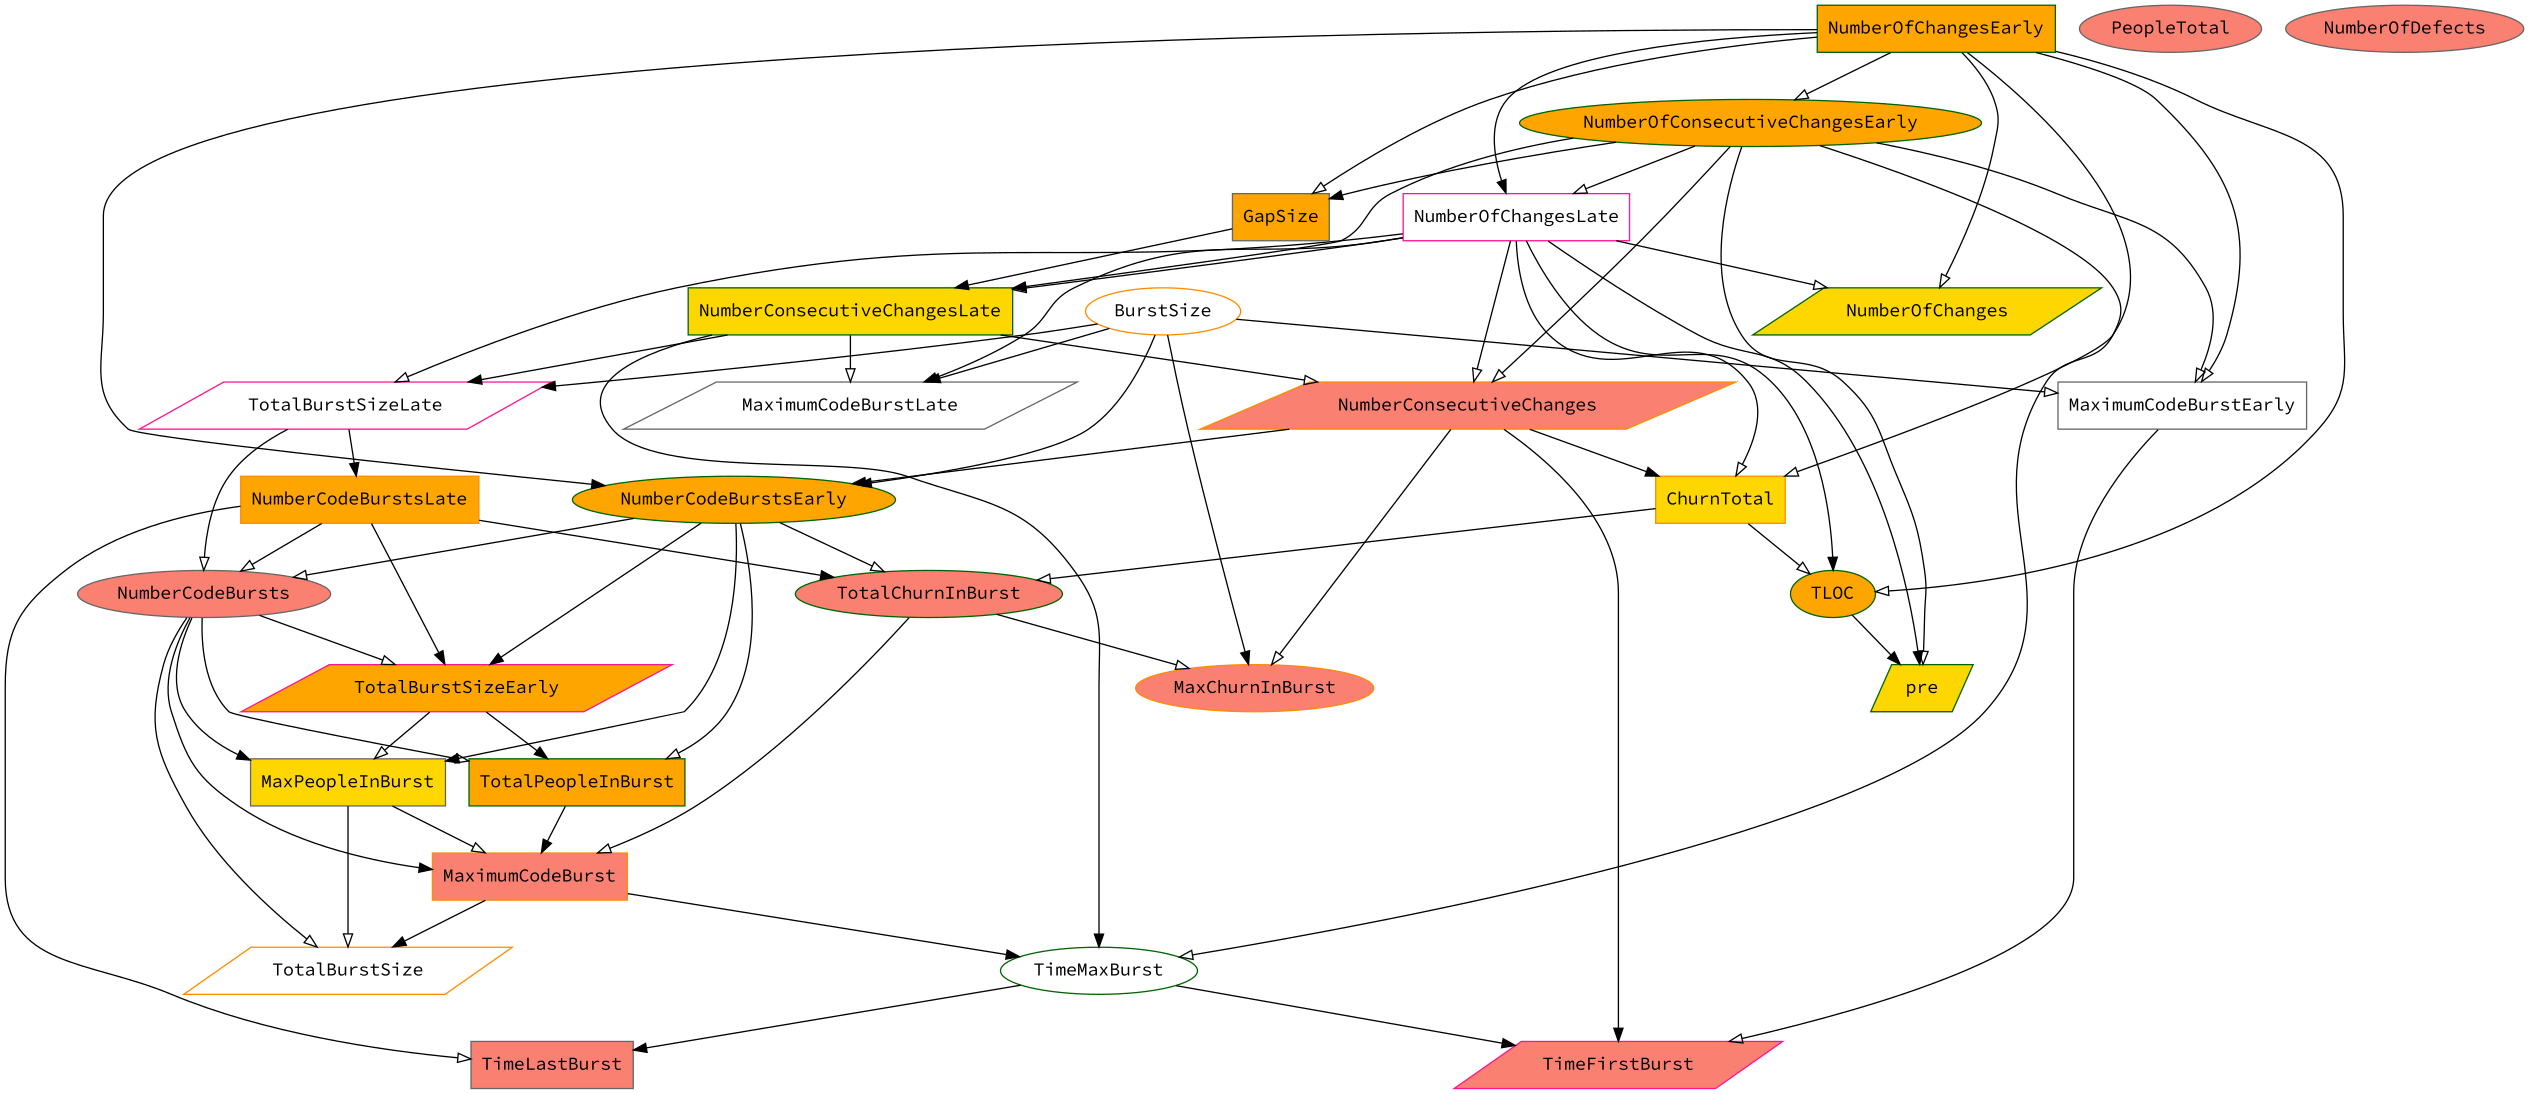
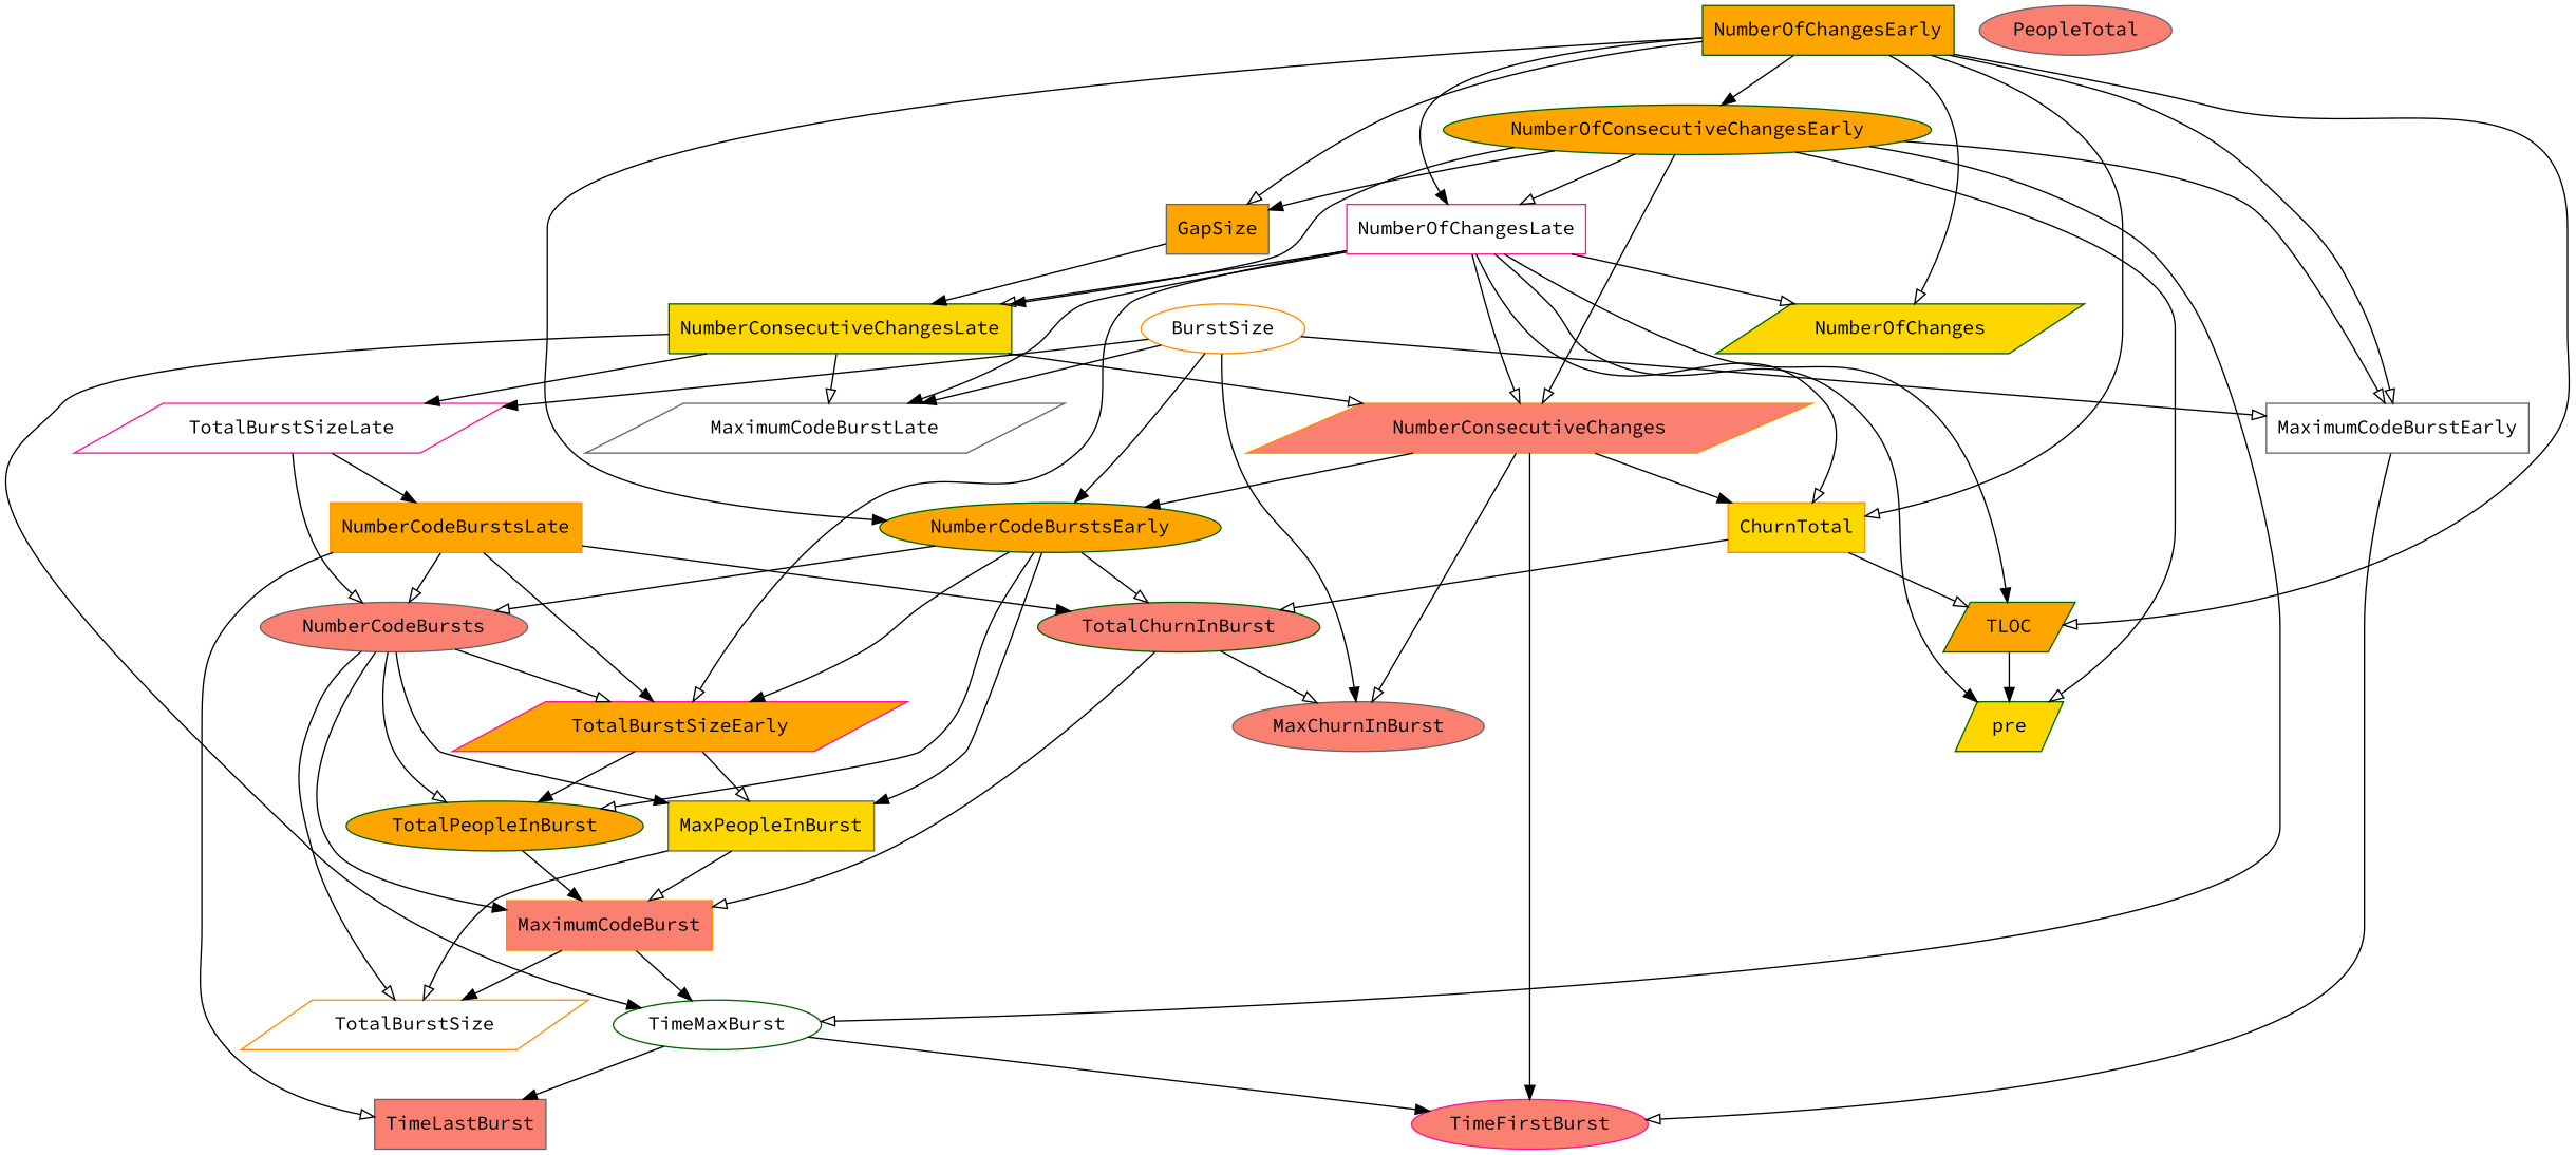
  digraph {
    fontname="Source Code Pro"
    node [color=darkgreen fillcolor=salmon fontname="Source Code Pro" shape=box style=filled]
    edge [arrowhead=onormal fontname="Source Code Pro"]
-   TotalPeopleInBurst [fillcolor=orange]
+   TotalPeopleInBurst [fillcolor=orange shape=ellipse]
    MaximumCodeBurst [color=darkorange]
    TotalBurstSize [color=darkorange fillcolor=white shape=parallelogram]
    TimeMaxBurst [fillcolor=white shape=ellipse]
    MaxPeopleInBurst [color=gray40 fillcolor=gold]
    TotalBurstSizeLate [color=deeppink fillcolor=white shape=parallelogram]
    NumberCodeBurstsLate [color=darkorange fillcolor=orange]
    NumberCodeBursts [color=gray40 shape=ellipse]
    TotalChurnInBurst [shape=ellipse]
    TotalBurstSizeEarly [color=deeppink fillcolor=orange shape=parallelogram]
    TimeLastBurst [color=gray40]
-   MaxChurnInBurst [color=darkorange shape=ellipse]
+   MaxChurnInBurst [color=gray40 shape=ellipse]
    NumberOfChangesLate [color=deeppink fillcolor=white]
    MaximumCodeBurstLate [color=gray40 fillcolor=white shape=parallelogram]
    NumberOfChanges [fillcolor=gold shape=parallelogram]
    ChurnTotal [color=darkorange fillcolor=gold]
    NumberConsecutiveChangesLate [fillcolor=gold]
    NumberConsecutiveChanges [color=darkorange shape=parallelogram]
    pre [fillcolor=gold shape=parallelogram]
-   TLOC [fillcolor=orange shape=ellipse]
+   TLOC [fillcolor=orange shape=parallelogram]
    NumberCodeBurstsEarly [fillcolor=orange shape=ellipse]
-   TimeFirstBurst [color=deeppink shape=parallelogram]
+   TimeFirstBurst [color=deeppink shape=ellipse]
    NumberOfChangesEarly [fillcolor=orange]
    MaximumCodeBurstEarly [color=gray40 fillcolor=white]
    NumberOfConsecutiveChangesEarly [fillcolor=orange shape=ellipse]
    GapSize [color=gray40 fillcolor=orange]
    PeopleTotal [color=gray40 shape=ellipse]
-   NumberOfDefects [color=gray40 shape=ellipse]
    BurstSize [color=darkorange fillcolor=white shape=ellipse]
    TotalPeopleInBurst -> MaximumCodeBurst [arrowhead=normal]
    MaximumCodeBurst -> TotalBurstSize [arrowhead=normal]
    MaximumCodeBurst -> TimeMaxBurst [arrowhead=normal]
    TimeMaxBurst -> TimeLastBurst [arrowhead=normal]
    TimeMaxBurst -> TimeFirstBurst [arrowhead=normal]
    MaxPeopleInBurst -> MaximumCodeBurst
    MaxPeopleInBurst -> TotalBurstSize
    TotalBurstSizeLate -> NumberCodeBurstsLate [arrowhead=normal]
    TotalBurstSizeLate -> NumberCodeBursts
    NumberCodeBurstsLate -> NumberCodeBursts
    NumberCodeBurstsLate -> TotalChurnInBurst [arrowhead=normal]
    NumberCodeBurstsLate -> TotalBurstSizeEarly [arrowhead=normal]
    NumberCodeBurstsLate -> TimeLastBurst
    NumberCodeBursts -> TotalPeopleInBurst
    NumberCodeBursts -> MaximumCodeBurst [arrowhead=normal]
    NumberCodeBursts -> TotalBurstSize
    NumberCodeBursts -> MaxPeopleInBurst [arrowhead=normal]
    NumberCodeBursts -> TotalBurstSizeEarly
    TotalChurnInBurst -> MaximumCodeBurst
    TotalChurnInBurst -> MaxChurnInBurst
    TotalBurstSizeEarly -> TotalPeopleInBurst [arrowhead=normal]
    TotalBurstSizeEarly -> MaxPeopleInBurst
-   NumberOfChangesLate -> TotalBurstSizeLate
+   NumberOfChangesLate -> TotalBurstSizeEarly
    NumberOfChangesLate -> MaximumCodeBurstLate [arrowhead=normal]
    NumberOfChangesLate -> NumberOfChanges
    NumberOfChangesLate -> ChurnTotal
    NumberOfChangesLate -> NumberConsecutiveChangesLate
    NumberOfChangesLate -> NumberConsecutiveChanges
    NumberOfChangesLate -> pre [arrowhead=normal]
    NumberOfChangesLate -> TLOC [arrowhead=normal]
    ChurnTotal -> TotalChurnInBurst
    ChurnTotal -> TLOC
    NumberConsecutiveChangesLate -> TimeMaxBurst [arrowhead=normal]
    NumberConsecutiveChangesLate -> TotalBurstSizeLate [arrowhead=normal]
    NumberConsecutiveChangesLate -> MaximumCodeBurstLate
    NumberConsecutiveChangesLate -> NumberConsecutiveChanges
    NumberConsecutiveChanges -> MaxChurnInBurst
    NumberConsecutiveChanges -> ChurnTotal [arrowhead=normal]
    NumberConsecutiveChanges -> NumberCodeBurstsEarly [arrowhead=normal]
    NumberConsecutiveChanges -> TimeFirstBurst [arrowhead=normal]
    TLOC -> pre [arrowhead=normal]
    NumberCodeBurstsEarly -> TotalPeopleInBurst
    NumberCodeBurstsEarly -> MaxPeopleInBurst [arrowhead=normal]
    NumberCodeBurstsEarly -> NumberCodeBursts
    NumberCodeBurstsEarly -> TotalChurnInBurst
    NumberCodeBurstsEarly -> TotalBurstSizeEarly [arrowhead=normal]
    NumberOfChangesEarly -> NumberOfChangesLate [arrowhead=normal]
    NumberOfChangesEarly -> NumberOfChanges
    NumberOfChangesEarly -> ChurnTotal
    NumberOfChangesEarly -> TLOC
    NumberOfChangesEarly -> NumberCodeBurstsEarly [arrowhead=normal]
    NumberOfChangesEarly -> MaximumCodeBurstEarly
-   NumberOfChangesEarly -> NumberOfConsecutiveChangesEarly
+   NumberOfChangesEarly -> NumberOfConsecutiveChangesEarly [arrowhead=normal]
    NumberOfChangesEarly -> GapSize
    MaximumCodeBurstEarly -> TimeFirstBurst
    NumberOfConsecutiveChangesEarly -> TimeMaxBurst
    NumberOfConsecutiveChangesEarly -> NumberOfChangesLate
    NumberOfConsecutiveChangesEarly -> NumberConsecutiveChangesLate [arrowhead=normal]
    NumberOfConsecutiveChangesEarly -> NumberConsecutiveChanges
    NumberOfConsecutiveChangesEarly -> pre
    NumberOfConsecutiveChangesEarly -> MaximumCodeBurstEarly
    NumberOfConsecutiveChangesEarly -> GapSize [arrowhead=normal]
    GapSize -> NumberConsecutiveChangesLate [arrowhead=normal]
    BurstSize -> TotalBurstSizeLate [arrowhead=normal]
    BurstSize -> MaxChurnInBurst [arrowhead=normal]
    BurstSize -> MaximumCodeBurstLate [arrowhead=normal]
    BurstSize -> NumberCodeBurstsEarly [arrowhead=normal]
    BurstSize -> MaximumCodeBurstEarly
  }
